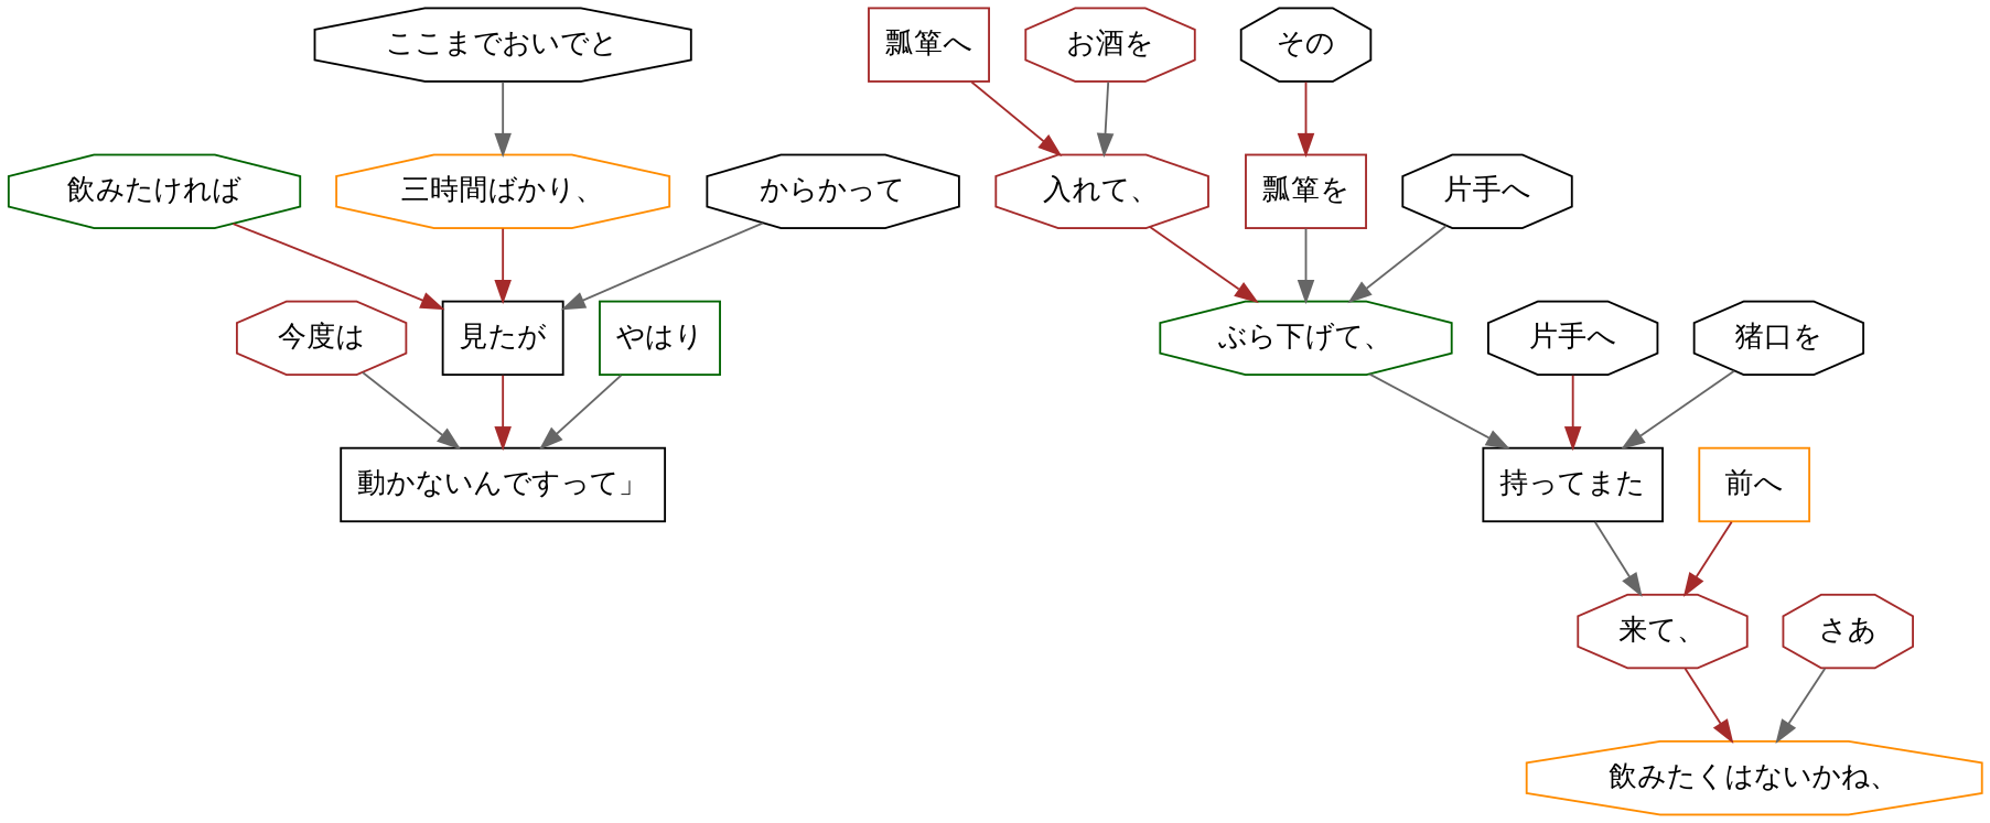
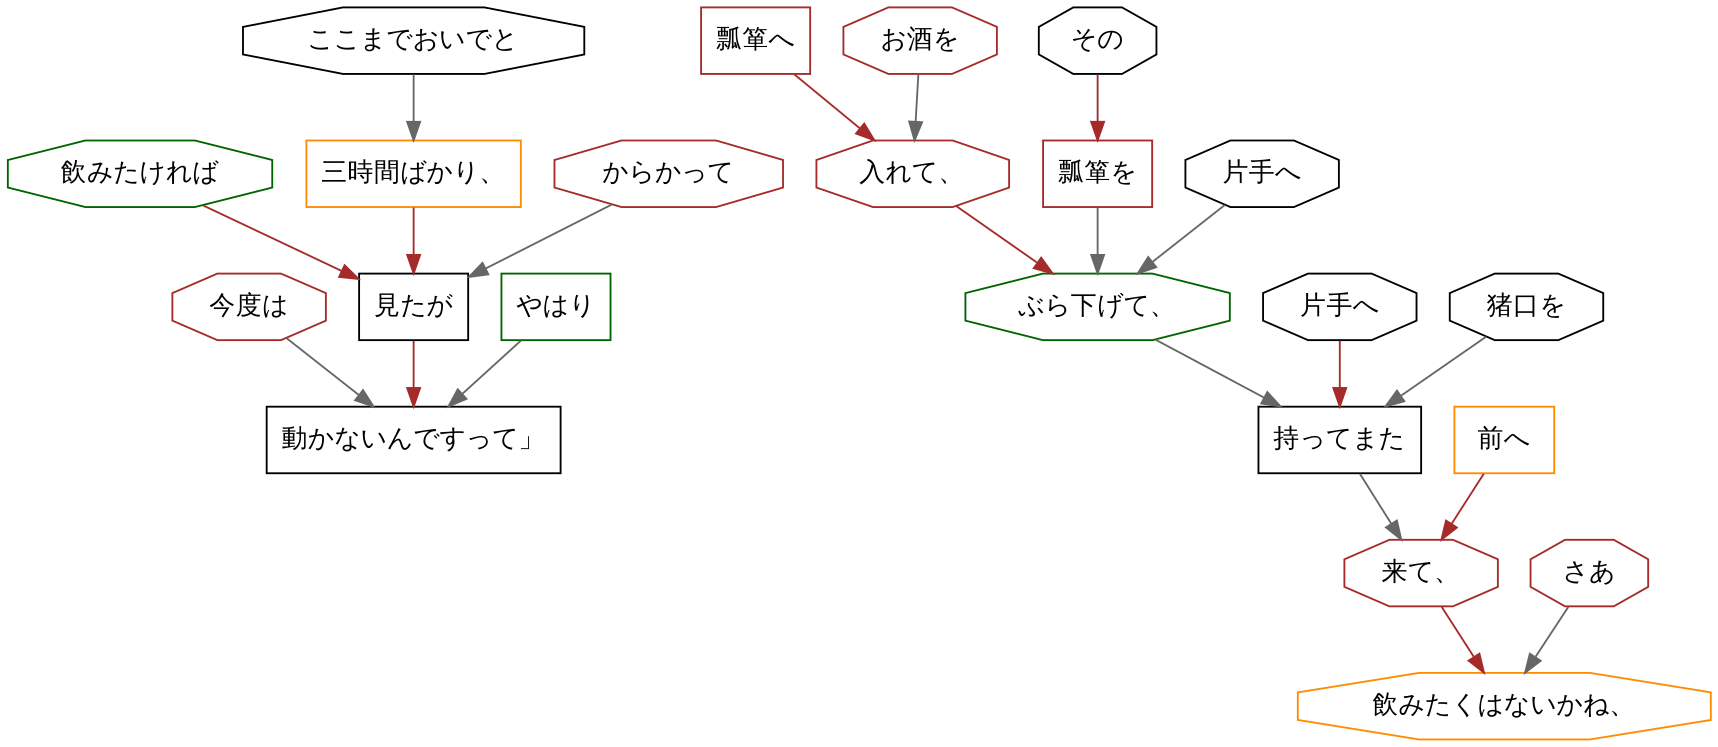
  digraph {
    node [color=black shape=octagon]
    edge [color=gray40]
    n1 [color=brown label="今度は"]
    n2 [label="動かないんですって」" shape=box]
    n3 [color=brown label="瓢箪へ" shape=box]
    n4 [color=brown label="入れて、"]
    n5 [color=darkgreen label="ぶら下げて、"]
    n6 [color=brown label="お酒を"]
    n7 [label="持ってまた" shape=box]
    n8 [label="その"]
    n9 [color=brown label="瓢箪を" shape=box]
    n10 [label="片手へ"]
    n11 [color=brown label="来て、"]
    n12 [label="片手へ"]
    n13 [label="猪口を"]
    n14 [color=darkorange label="飲みたくはないかね、"]
    n15 [color=darkorange label="前へ" shape=box]
    n16 [color=brown label="さあ"]
    n17 [label="見たが" shape=box]
    n18 [color=darkgreen label="飲みたければ"]
    n19 [label="ここまでおいでと"]
-   n20 [color=darkorange label="三時間ばかり、"]
-   n21 [label="からかって"]
+   n20 [color=darkorange label="三時間ばかり、" shape=box]
+   n21 [color=brown label="からかって"]
    n22 [color=darkgreen label="やはり" shape=box]
    n1 -> n2
    n3 -> n4 [color=brown]
    n4 -> n5 [color=brown]
    n5 -> n7
    n6 -> n4
    n7 -> n11
    n8 -> n9 [color=brown]
    n9 -> n5
    n10 -> n5
    n11 -> n14 [color=brown]
    n12 -> n7 [color=brown]
    n13 -> n7
    n15 -> n11 [color=brown]
    n16 -> n14
    n17 -> n2 [color=brown]
    n18 -> n17 [color=brown]
    n19 -> n20
    n20 -> n17 [color=brown]
    n21 -> n17
    n22 -> n2
  }
